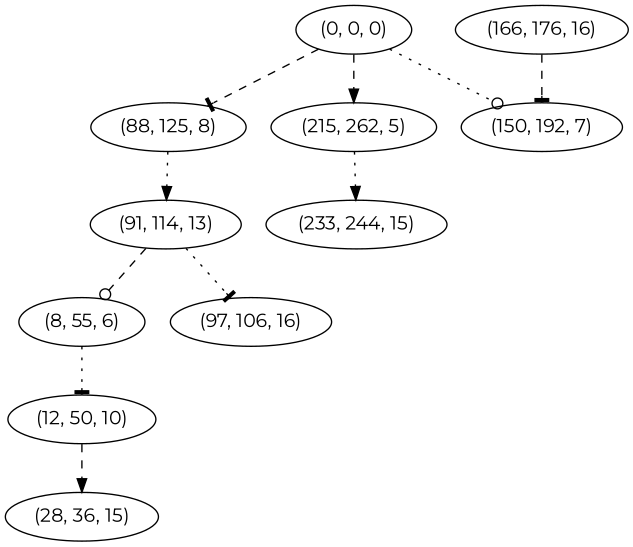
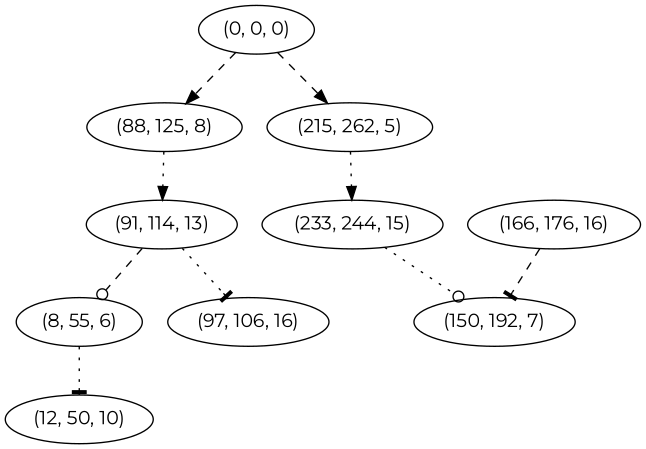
  digraph {
    fontname=Montserrat
    node [fontname=Montserrat]
    edge [arrowhead=normal fontname=Montserrat style=dotted]
    n1 [label="(88, 125, 8)"]
    "(0, 0, 0)"
    "(150, 192, 7)"
    "(215, 262, 5)"
    "(8, 55, 6)"
    "(12, 50, 10)"
    "(91, 114, 13)"
    "(233, 244, 15)"
-   "(28, 36, 15)"
    "(97, 106, 16)"
    "(166, 176, 16)"
    n1 -> "(91, 114, 13)"
-   "(0, 0, 0)" -> n1 [arrowhead=tee style=dashed]
-   "(0, 0, 0)" -> "(150, 192, 7)" [arrowhead=odot]
+   "(0, 0, 0)" -> n1 [style=dashed]
+   "(233, 244, 15)" -> "(150, 192, 7)" [arrowhead=odot]
    "(0, 0, 0)" -> "(215, 262, 5)" [style=dashed]
    "(215, 262, 5)" -> "(233, 244, 15)"
    "(8, 55, 6)" -> "(12, 50, 10)" [arrowhead=tee]
-   "(12, 50, 10)" -> "(28, 36, 15)" [style=dashed]
    "(91, 114, 13)" -> "(8, 55, 6)" [arrowhead=odot style=dashed]
    "(91, 114, 13)" -> "(97, 106, 16)" [arrowhead=tee]
    "(166, 176, 16)" -> "(150, 192, 7)" [arrowhead=tee style=dashed]
  }
